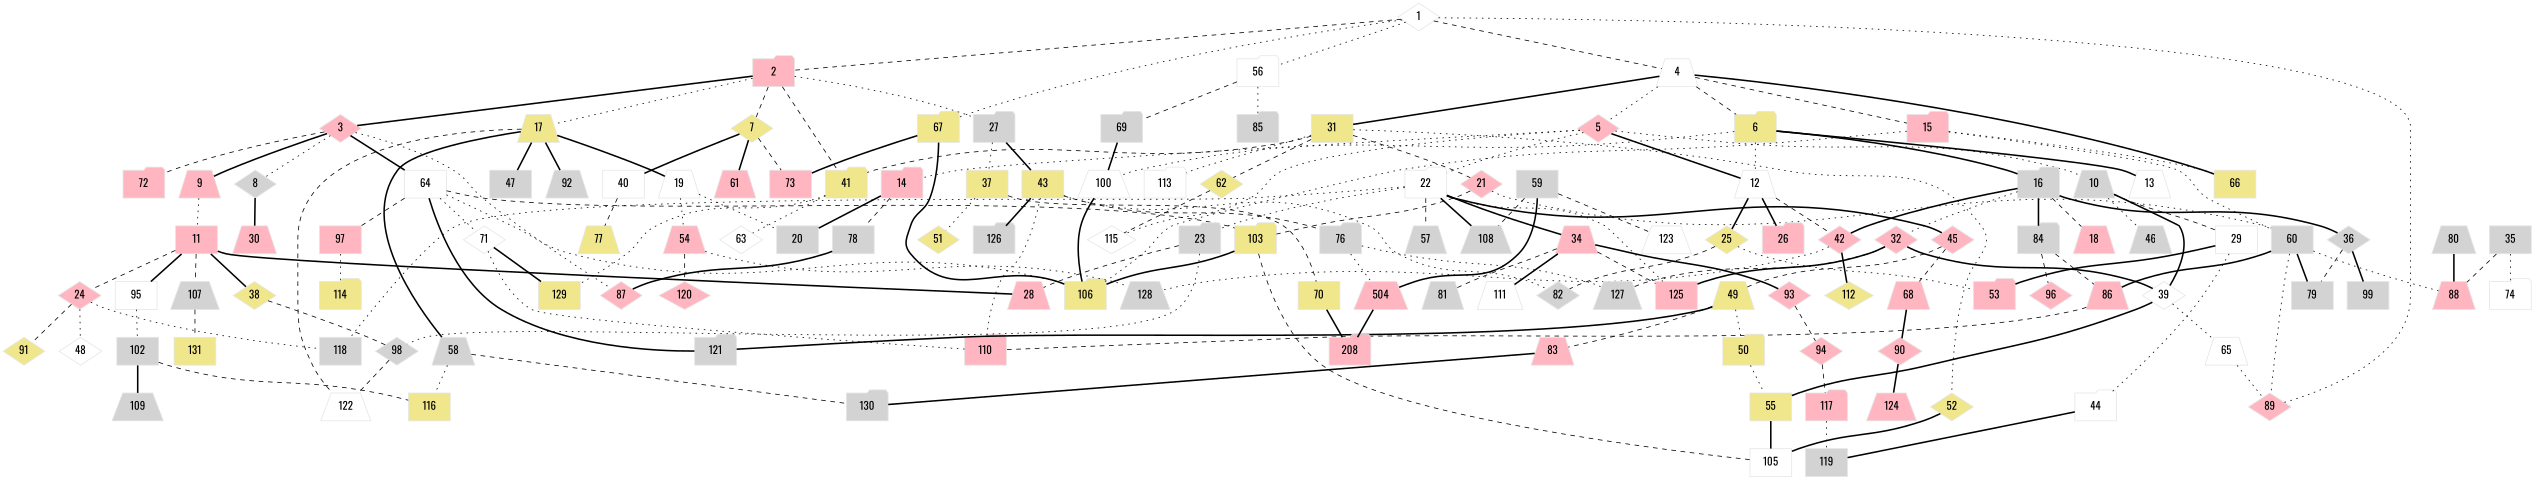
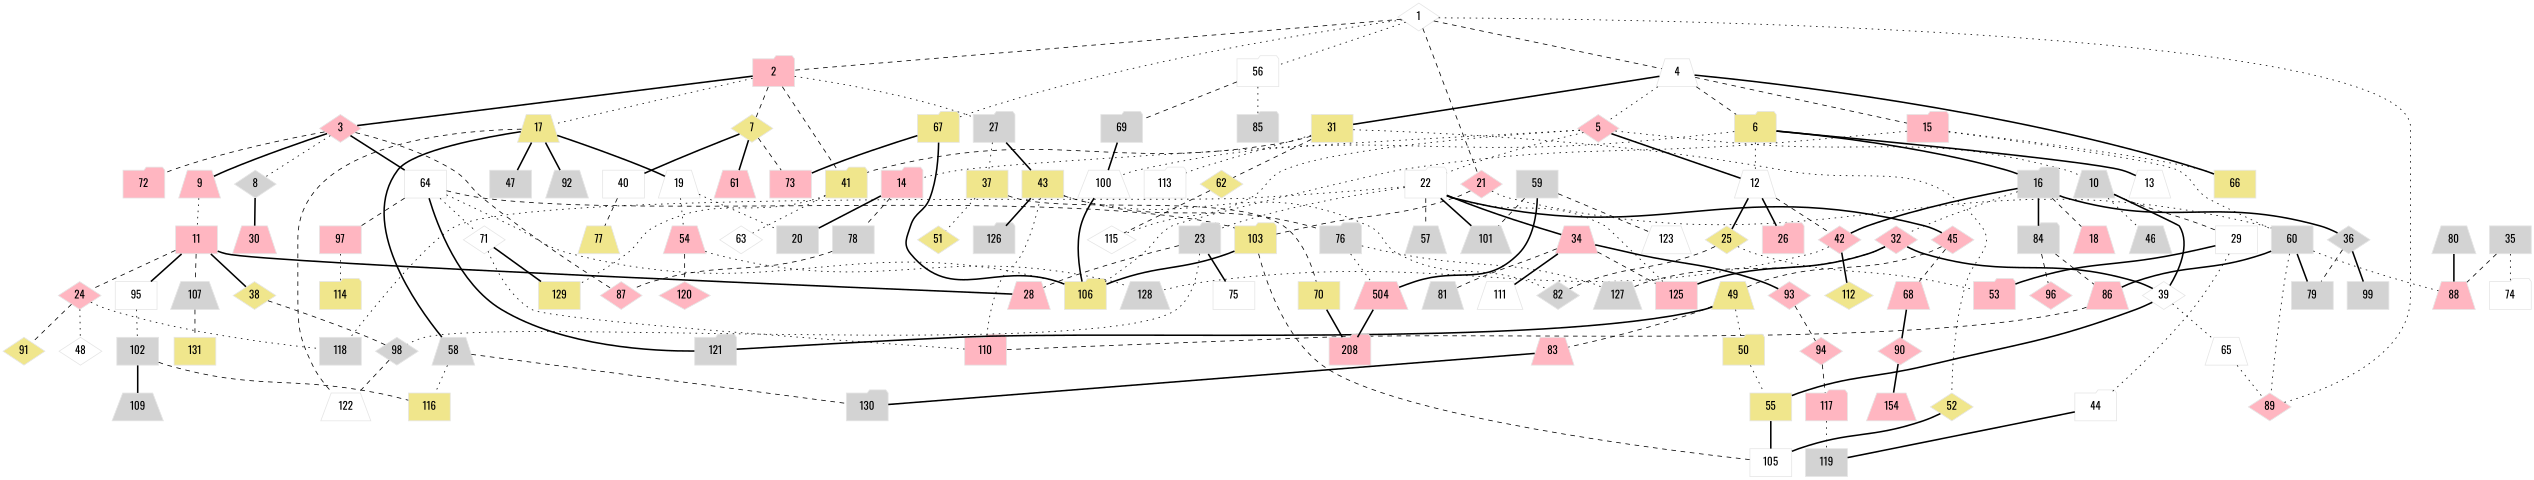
  graph {
    fontname=Oswald
    node [color=gray90 fillcolor=lightpink fontname=Oswald shape=trapezium style=filled]
    edge [fontname=Oswald style=bold]
    1 [fillcolor=white shape=diamond]
    2 [shape=folder]
    4 [fillcolor=white]
    21 [shape=diamond]
    56 [fillcolor=white shape=folder]
    67 [fillcolor=khaki shape=folder]
    89 [shape=diamond]
    3 [shape=diamond]
    7 [fillcolor=khaki shape=diamond]
    17 [fillcolor=khaki]
    27 [fillcolor=lightgrey shape=folder]
    41 [fillcolor=khaki shape=folder]
    5 [shape=diamond]
    6 [fillcolor=khaki shape=folder]
    15 [shape=folder]
    31 [fillcolor=khaki shape=box]
    66 [fillcolor=khaki shape=box]
    60 [fillcolor=lightgrey shape=box]
    103 [fillcolor=khaki shape=folder]
    69 [fillcolor=lightgrey shape=folder]
    85 [fillcolor=lightgrey shape=folder]
    73 [shape=box]
    106 [fillcolor=khaki shape=folder]
    8 [fillcolor=lightgrey shape=diamond]
    9
    64 [fillcolor=white shape=box]
    72 [shape=folder]
    87 [shape=diamond]
    40 [fillcolor=white shape=box]
    61
    47 [fillcolor=lightgrey shape=box]
    19 [fillcolor=white]
    58 [fillcolor=lightgrey]
    92 [fillcolor=lightgrey]
    122 [fillcolor=white]
    37 [fillcolor=khaki shape=box]
    43 [fillcolor=khaki shape=box]
    63 [fillcolor=white shape=diamond]
    129 [fillcolor=khaki shape=box]
    30
    11 [shape=box]
    121 [fillcolor=lightgrey shape=folder]
    71 [fillcolor=white shape=diamond]
    97 [shape=box]
    10 [fillcolor=lightgrey]
    12 [fillcolor=white]
    14 [shape=folder]
    22 [fillcolor=white shape=folder]
    115 [fillcolor=white shape=diamond]
    13 [fillcolor=white]
    16 [fillcolor=lightgrey shape=folder]
    100 [fillcolor=white]
    52 [fillcolor=khaki shape=diamond]
    62 [fillcolor=khaki shape=diamond]
    113 [fillcolor=white shape=folder]
    35 [fillcolor=lightgrey shape=box]
    74 [fillcolor=white shape=folder]
    88
    29 [fillcolor=white shape=box]
    39 [fillcolor=white shape=diamond]
    46 [fillcolor=lightgrey]
    25 [fillcolor=khaki shape=diamond]
    26 [shape=folder]
    42 [shape=diamond]
    20 [fillcolor=lightgrey shape=box]
    78 [fillcolor=lightgrey shape=box]
    23 [fillcolor=lightgrey shape=folder]
    34
    45 [shape=diamond]
    57 [fillcolor=lightgrey]
-   101 [fillcolor=lightgrey label=108]
+   101 [fillcolor=lightgrey]
    118 [fillcolor=lightgrey shape=box]
    125 [shape=box]
    18
    32 [shape=diamond]
    36 [fillcolor=lightgrey shape=diamond]
    84 [fillcolor=lightgrey shape=folder]
    77 [fillcolor=khaki]
    24 [shape=diamond]
    28
    38 [fillcolor=khaki shape=diamond]
    95 [fillcolor=white shape=box]
    107 [fillcolor=lightgrey]
    53 [shape=folder]
    44 [fillcolor=white shape=folder]
    55 [fillcolor=khaki shape=box]
    65 [fillcolor=white]
    48 [fillcolor=white shape=diamond]
    91 [fillcolor=khaki shape=diamond]
    98 [fillcolor=lightgrey shape=diamond]
    102 [fillcolor=lightgrey shape=box]
    131 [fillcolor=khaki shape=box]
    82 [fillcolor=lightgrey shape=diamond]
    112 [fillcolor=khaki shape=diamond]
    128 [fillcolor=lightgrey]
    80 [fillcolor=lightgrey]
    79 [fillcolor=lightgrey shape=box]
    86
    127 [fillcolor=lightgrey]
    99 [fillcolor=lightgrey shape=box]
    96 [shape=diamond]
    54
    116 [fillcolor=khaki shape=box]
    130 [fillcolor=lightgrey shape=folder]
    120 [shape=diamond]
    105 [fillcolor=white shape=box]
+   75 [fillcolor=white shape=box]
    81 [fillcolor=lightgrey]
    93 [shape=diamond]
    111 [fillcolor=white]
    49 [fillcolor=khaki]
    68
    51 [fillcolor=khaki shape=diamond]
    70 [fillcolor=khaki shape=box]
    76 [fillcolor=lightgrey shape=folder]
    110 [shape=folder]
    126 [fillcolor=lightgrey shape=folder]
    119 [fillcolor=lightgrey shape=box]
    59 [fillcolor=lightgrey shape=box]
    n120 [label=504]
    123 [fillcolor=white]
    117 [shape=folder]
    94 [shape=diamond]
    n124 [label=208 shape=folder]
    50 [fillcolor=khaki shape=folder]
    83
    90 [shape=diamond]
    114 [fillcolor=khaki shape=folder]
-   124
+   124 [label=154]
    109 [fillcolor=lightgrey]
    1 -- 2 [style=dashed]
    1 -- 4 [style=dashed]
-   31 -- 21 [style=dashed]
+   1 -- 21 [style=dashed]
    1 -- 56 [style=dotted]
    1 -- 67 [style=dotted]
    1 -- 89 [style=dotted]
    2 -- 3
    2 -- 7 [style=dashed]
    2 -- 17 [style=dotted]
    2 -- 27 [style=dotted]
    2 -- 41 [style=dashed]
    4 -- 5 [style=dotted]
    4 -- 6 [style=dashed]
    4 -- 15 [style=dashed]
    4 -- 31
    4 -- 66
    21 -- 60 [style=dotted]
    21 -- 103 [style=dashed]
    56 -- 69 [style=dashed]
    56 -- 85 [style=dotted]
    67 -- 73
    67 -- 106
    3 -- 8 [style=dotted]
    3 -- 9
    3 -- 64
    3 -- 72 [style=dashed]
-   3 -- 87 [style=dotted]
+   3 -- 87 [style=dashed]
    7 -- 73 [style=dashed]
    7 -- 40
    7 -- 61
    17 -- 47
    17 -- 19
    17 -- 58
    17 -- 92
    17 -- 122 [style=dashed]
    27 -- 37 [style=dotted]
    27 -- 43
    41 -- 63 [style=dotted]
    41 -- 129 [style=dotted]
    5 -- 10 [style=dotted]
    5 -- 12
    5 -- 14 [style=dotted]
    5 -- 22 [style=dotted]
    5 -- 115 [style=dotted]
    6 -- 12 [style=dotted]
    6 -- 13
    6 -- 16
    6 -- 100 [style=dotted]
    15 -- 66 [style=dotted]
    15 -- 60 [style=dotted]
    15 -- 106 [style=dotted]
    31 -- 41 [style=dashed]
    31 -- 52 [style=dotted]
    31 -- 62 [style=dashed]
    31 -- 113 [style=dotted]
    60 -- 89 [style=dotted]
    60 -- 88 [style=dotted]
    60 -- 79
    60 -- 86
    103 -- 106
    103 -- 105 [style=dashed]
    69 -- 100
    8 -- 30
    9 -- 11 [style=dotted]
    64 -- 103 [style=dashed]
    64 -- 106 [style=dotted]
    64 -- 121
    64 -- 71 [style=dotted]
    64 -- 97 [style=dashed]
    40 -- 77 [style=dashed]
    19 -- 20 [style=dotted]
    19 -- 54 [style=dotted]
    58 -- 116 [style=dotted]
    58 -- 130 [style=dashed]
    37 -- 51 [style=dotted]
    37 -- 70 [style=dashed]
    43 -- 82 [style=dotted]
    43 -- 76 [style=dashed]
    43 -- 110 [style=dotted]
    43 -- 126
    11 -- 24 [style=dashed]
    11 -- 28
    11 -- 38
    11 -- 95
    11 -- 107 [style=dashed]
    71 -- 129
    71 -- 110 [style=dotted]
    97 -- 114 [style=dotted]
    10 -- 29 [style=dashed]
    10 -- 39
    10 -- 46 [style=dotted]
    12 -- 25
    12 -- 26
    12 -- 42 [style=dashed]
    14 -- 20
    14 -- 78 [style=dashed]
    22 -- 23 [style=dotted]
    22 -- 34
    22 -- 45
    22 -- 57 [style=dashed]
    22 -- 101
    22 -- 118 [style=dotted]
    22 -- 125 [style=dotted]
    16 -- 42
    16 -- 18 [style=dashed]
    16 -- 32 [style=dotted]
    16 -- 36
    16 -- 84
    100 -- 106
    52 -- 105
    62 -- 115 [style=dashed]
    35 -- 74 [style=dotted]
    35 -- 88 [style=dashed]
    29 -- 53
    29 -- 44 [style=dotted]
    39 -- 55
    39 -- 65 [style=dotted]
    25 -- 53 [style=dotted]
    25 -- 82 [style=dashed]
    42 -- 112
    42 -- 128 [style=dotted]
-   78 -- 87
+   78 -- 87 [style=dashed]
    23 -- 28 [style=dashed]
    23 -- 98 [style=dotted]
+   23 -- 75
    34 -- 125 [style=dashed]
    34 -- 81 [style=dashed]
    34 -- 93
    34 -- 111
    45 -- 49 [style=dashed]
    45 -- 68 [style=dashed]
    32 -- 39
    32 -- 125
    32 -- 127 [style=dashed]
    36 -- 79 [style=dashed]
    36 -- 99
    84 -- 86 [style=dashed]
    84 -- 96 [style=dashed]
    24 -- 118 [style=dotted]
    24 -- 48 [style=dotted]
    24 -- 91 [style=dashed]
    38 -- 98 [style=dashed]
    95 -- 102 [style=dotted]
    107 -- 131 [style=dashed]
    44 -- 119
    55 -- 105
    65 -- 89 [style=dotted]
    98 -- 122 [style=dashed]
    102 -- 116 [style=dashed]
    102 -- 109
    80 -- 88
    86 -- 110 [style=dashed]
    54 -- 128 [style=dotted]
    54 -- 120 [style=dashed]
    93 -- 94 [style=dashed]
    49 -- 121
    49 -- 50 [style=dotted]
    49 -- 83 [style=dashed]
    68 -- 90
    70 -- n124
    76 -- 127 [style=dotted]
    76 -- n120 [style=dotted]
    59 -- 101 [style=dashed]
    59 -- n120
    59 -- 123 [style=dashed]
    n120 -- n124
    117 -- 119 [style=dotted]
    94 -- 117 [style=dashed]
    50 -- 55 [style=dotted]
    83 -- 130
    90 -- 124
  }
